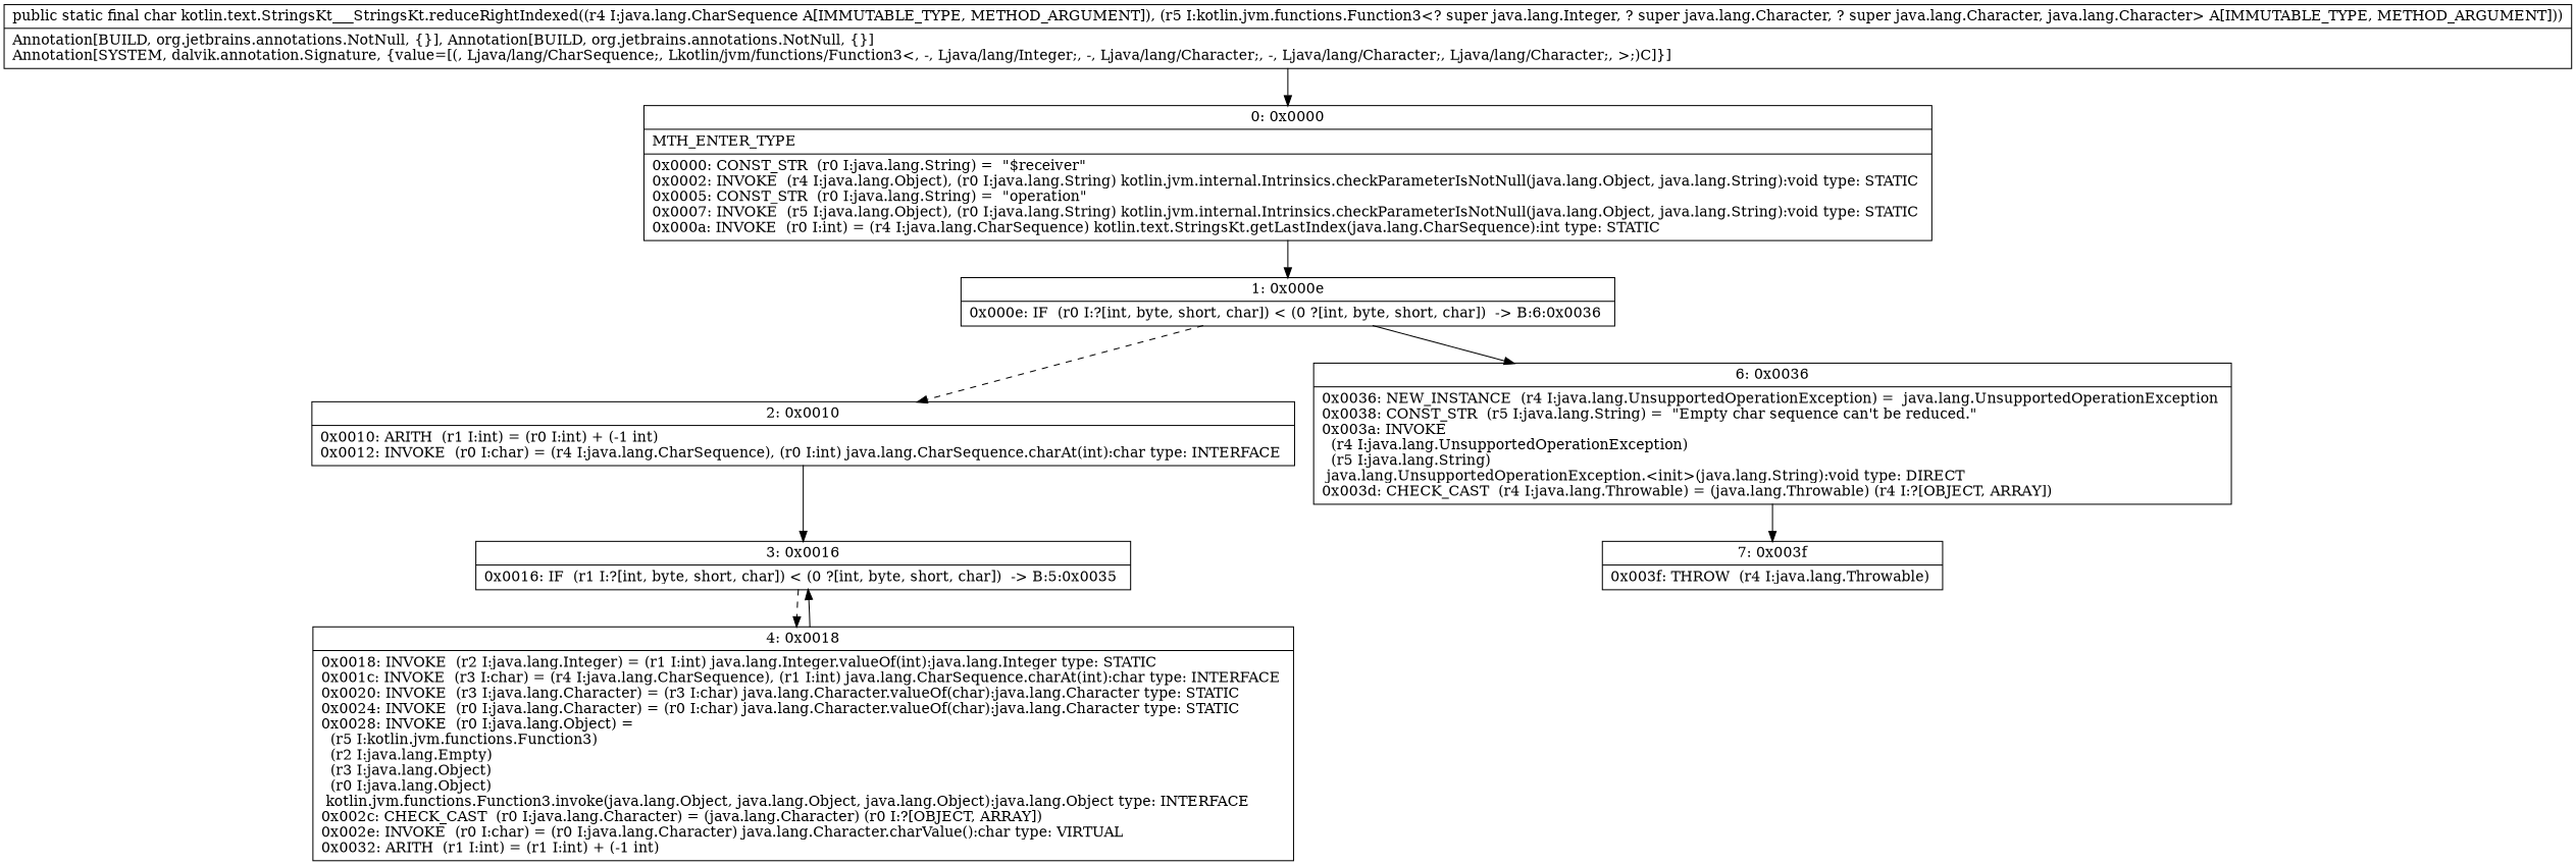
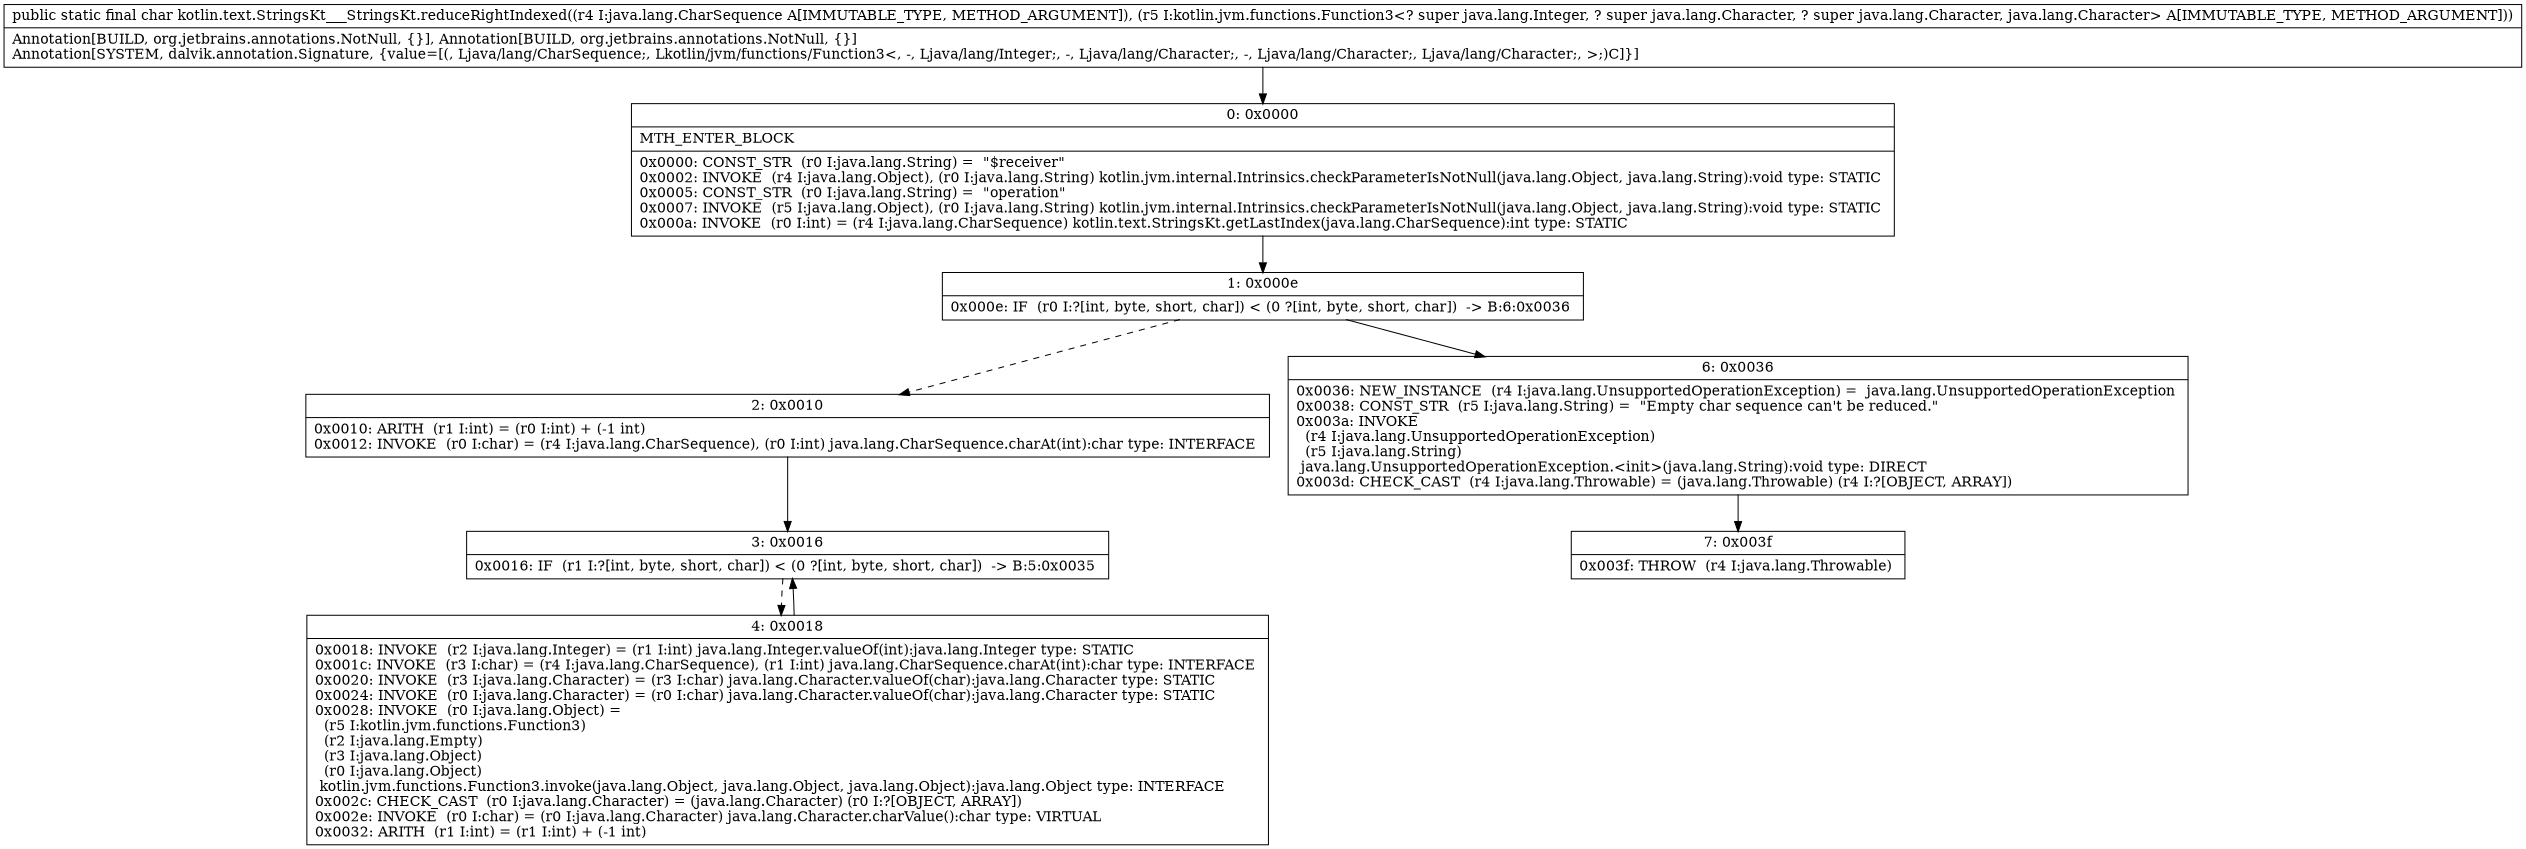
  digraph {
    node [shape=record]
-   n1 [label="{0\:\ 0x0000|MTH_ENTER_TYPE\l|0x0000: CONST_STR  (r0 I:java.lang.String) =  \"$receiver\" \l0x0002: INVOKE  (r4 I:java.lang.Object), (r0 I:java.lang.String) kotlin.jvm.internal.Intrinsics.checkParameterIsNotNull(java.lang.Object, java.lang.String):void type: STATIC \l0x0005: CONST_STR  (r0 I:java.lang.String) =  \"operation\" \l0x0007: INVOKE  (r5 I:java.lang.Object), (r0 I:java.lang.String) kotlin.jvm.internal.Intrinsics.checkParameterIsNotNull(java.lang.Object, java.lang.String):void type: STATIC \l0x000a: INVOKE  (r0 I:int) = (r4 I:java.lang.CharSequence) kotlin.text.StringsKt.getLastIndex(java.lang.CharSequence):int type: STATIC \l}"]
+   n1 [label="{0\:\ 0x0000|MTH_ENTER_BLOCK\l|0x0000: CONST_STR  (r0 I:java.lang.String) =  \"$receiver\" \l0x0002: INVOKE  (r4 I:java.lang.Object), (r0 I:java.lang.String) kotlin.jvm.internal.Intrinsics.checkParameterIsNotNull(java.lang.Object, java.lang.String):void type: STATIC \l0x0005: CONST_STR  (r0 I:java.lang.String) =  \"operation\" \l0x0007: INVOKE  (r5 I:java.lang.Object), (r0 I:java.lang.String) kotlin.jvm.internal.Intrinsics.checkParameterIsNotNull(java.lang.Object, java.lang.String):void type: STATIC \l0x000a: INVOKE  (r0 I:int) = (r4 I:java.lang.CharSequence) kotlin.text.StringsKt.getLastIndex(java.lang.CharSequence):int type: STATIC \l}"]
    n2 [label="{1\:\ 0x000e|0x000e: IF  (r0 I:?[int, byte, short, char]) \< (0 ?[int, byte, short, char])  \-\> B:6:0x0036 \l}"]
    n3 [label="{2\:\ 0x0010|0x0010: ARITH  (r1 I:int) = (r0 I:int) + (\-1 int) \l0x0012: INVOKE  (r0 I:char) = (r4 I:java.lang.CharSequence), (r0 I:int) java.lang.CharSequence.charAt(int):char type: INTERFACE \l}"]
    n4 [label="{6\:\ 0x0036|0x0036: NEW_INSTANCE  (r4 I:java.lang.UnsupportedOperationException) =  java.lang.UnsupportedOperationException \l0x0038: CONST_STR  (r5 I:java.lang.String) =  \"Empty char sequence can't be reduced.\" \l0x003a: INVOKE  \l  (r4 I:java.lang.UnsupportedOperationException)\l  (r5 I:java.lang.String)\l java.lang.UnsupportedOperationException.\<init\>(java.lang.String):void type: DIRECT \l0x003d: CHECK_CAST  (r4 I:java.lang.Throwable) = (java.lang.Throwable) (r4 I:?[OBJECT, ARRAY]) \l}"]
    n5 [label="{3\:\ 0x0016|0x0016: IF  (r1 I:?[int, byte, short, char]) \< (0 ?[int, byte, short, char])  \-\> B:5:0x0035 \l}"]
    n6 [label="{7\:\ 0x003f|0x003f: THROW  (r4 I:java.lang.Throwable) \l}"]
    n7 [label="{4\:\ 0x0018|0x0018: INVOKE  (r2 I:java.lang.Integer) = (r1 I:int) java.lang.Integer.valueOf(int):java.lang.Integer type: STATIC \l0x001c: INVOKE  (r3 I:char) = (r4 I:java.lang.CharSequence), (r1 I:int) java.lang.CharSequence.charAt(int):char type: INTERFACE \l0x0020: INVOKE  (r3 I:java.lang.Character) = (r3 I:char) java.lang.Character.valueOf(char):java.lang.Character type: STATIC \l0x0024: INVOKE  (r0 I:java.lang.Character) = (r0 I:char) java.lang.Character.valueOf(char):java.lang.Character type: STATIC \l0x0028: INVOKE  (r0 I:java.lang.Object) = \l  (r5 I:kotlin.jvm.functions.Function3)\l  (r2 I:java.lang.Empty)\l  (r3 I:java.lang.Object)\l  (r0 I:java.lang.Object)\l kotlin.jvm.functions.Function3.invoke(java.lang.Object, java.lang.Object, java.lang.Object):java.lang.Object type: INTERFACE \l0x002c: CHECK_CAST  (r0 I:java.lang.Character) = (java.lang.Character) (r0 I:?[OBJECT, ARRAY]) \l0x002e: INVOKE  (r0 I:char) = (r0 I:java.lang.Character) java.lang.Character.charValue():char type: VIRTUAL \l0x0032: ARITH  (r1 I:int) = (r1 I:int) + (\-1 int) \l}"]
    n8 [label="{public static final char kotlin.text.StringsKt___StringsKt.reduceRightIndexed((r4 I:java.lang.CharSequence A[IMMUTABLE_TYPE, METHOD_ARGUMENT]), (r5 I:kotlin.jvm.functions.Function3\<? super java.lang.Integer, ? super java.lang.Character, ? super java.lang.Character, java.lang.Character\> A[IMMUTABLE_TYPE, METHOD_ARGUMENT]))  | Annotation[BUILD, org.jetbrains.annotations.NotNull, \{\}], Annotation[BUILD, org.jetbrains.annotations.NotNull, \{\}]\lAnnotation[SYSTEM, dalvik.annotation.Signature, \{value=[(, Ljava\/lang\/CharSequence;, Lkotlin\/jvm\/functions\/Function3\<, \-, Ljava\/lang\/Integer;, \-, Ljava\/lang\/Character;, \-, Ljava\/lang\/Character;, Ljava\/lang\/Character;, \>;)C]\}]\l}"]
    n1 -> n2
    n2 -> n3 [style=dashed]
    n2 -> n4
    n3 -> n5
    n4 -> n6
    n5 -> n7 [style=dashed]
    n7 -> n5
    n8 -> n1
  }
